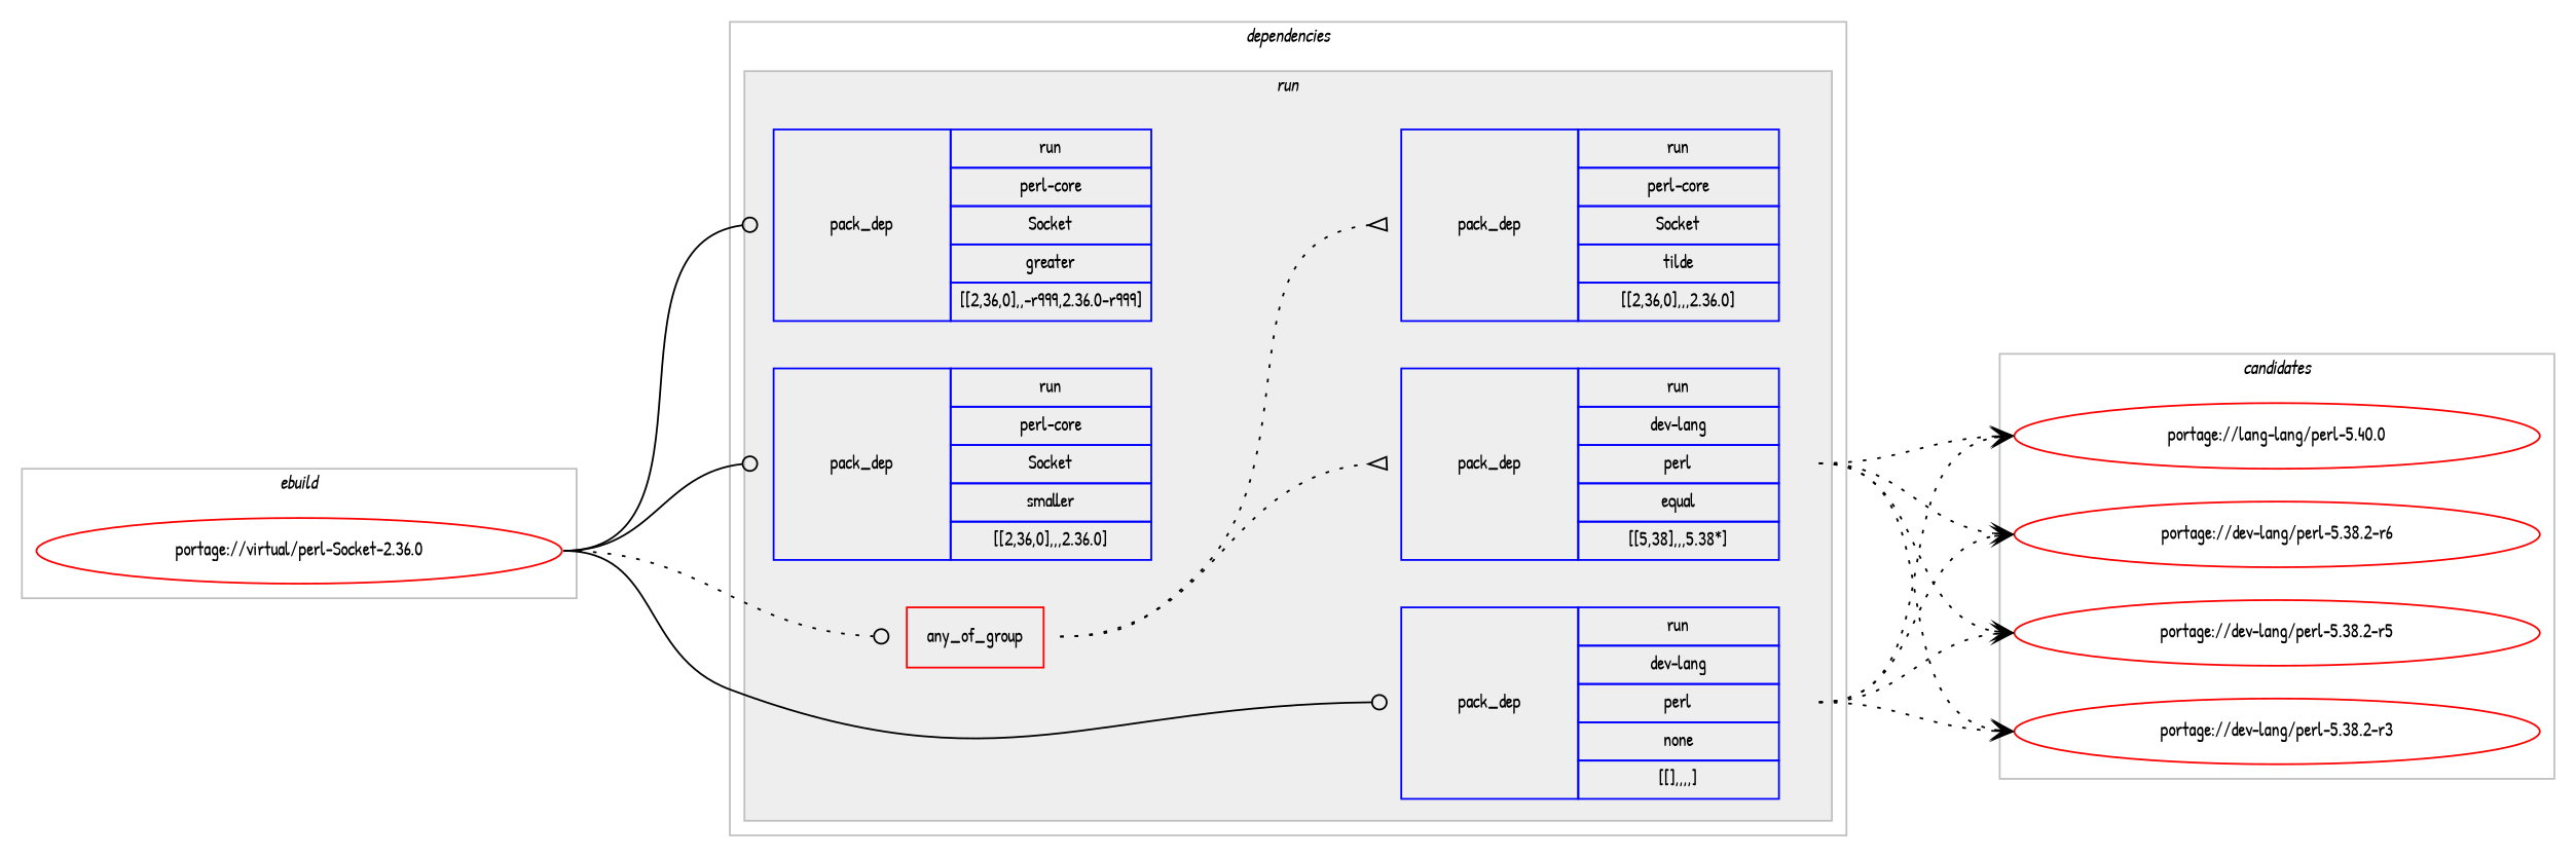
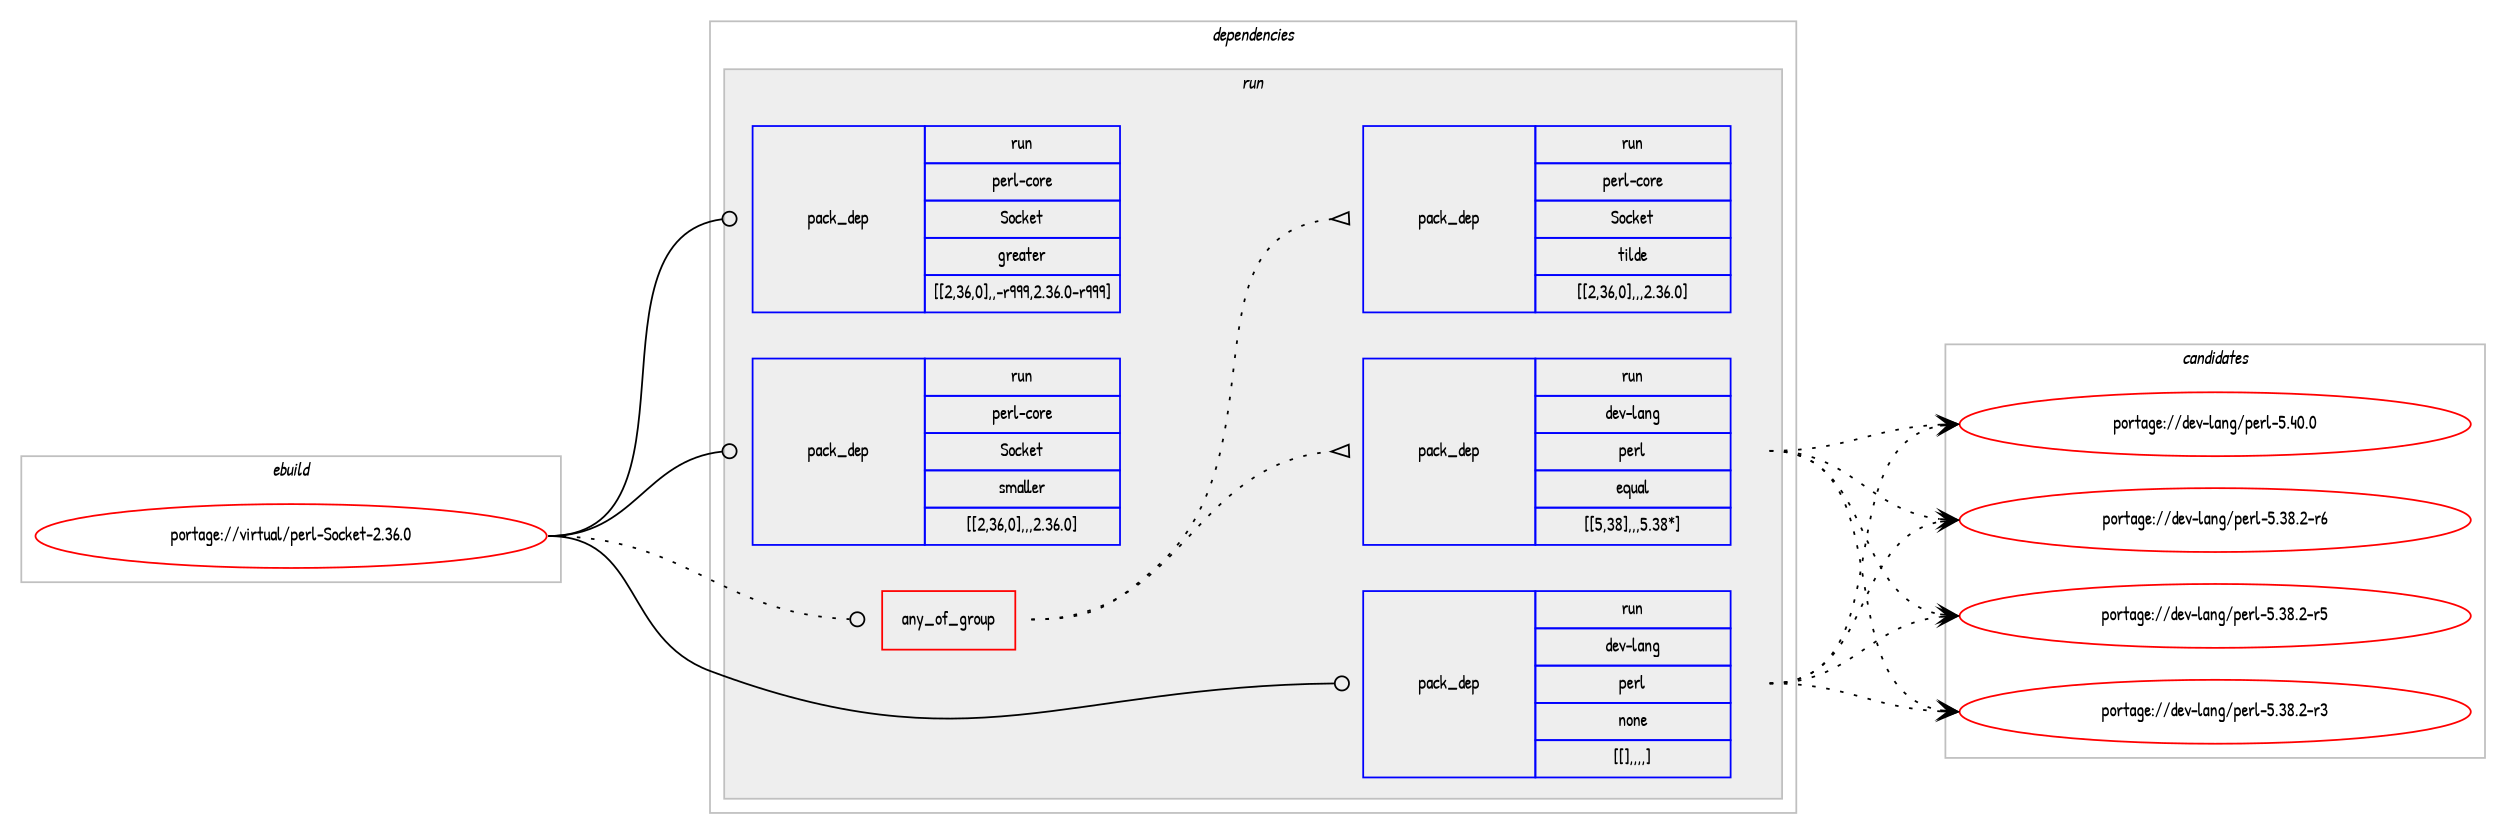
  digraph {
    compound=true
    concentrate=true
    fontname="Patrick Hand"
    fontsize=10
    newrank=true
    rankdir=LR
    ranksep=1.5
    node [color=red fontname="Patrick Hand" fontsize=10 shape=none]
    edge [arrowhead=vee fontname="Patrick Hand" headport=w style=dotted tailport=e weight=100]
    n1 [label="portage://virtual/perl-Socket-2.36.0" width=4 shape=""]
    n2 [color=blue label=<<TABLE BORDER="0" CELLBORDER="1" CELLSPACING="0" CELLPADDING="4" WIDTH="220"><TR><TD ROWSPAN="6" CELLPADDING="30">pack_dep</TD></TR><TR><TD WIDTH="110">run</TD></TR><TR><TD>dev-lang</TD></TR><TR><TD>perl</TD></TR><TR><TD>equal</TD></TR><TR><TD>[[5,38],,,5.38*]</TD></TR></TABLE>>]
    n3 [color=blue label=<<TABLE BORDER="0" CELLBORDER="1" CELLSPACING="0" CELLPADDING="4" WIDTH="220"><TR><TD ROWSPAN="6" CELLPADDING="30">pack_dep</TD></TR><TR><TD WIDTH="110">run</TD></TR><TR><TD>perl-core</TD></TR><TR><TD>Socket</TD></TR><TR><TD>tilde</TD></TR><TR><TD>[[2,36,0],,,2.36.0]</TD></TR></TABLE>>]
    n4 [label=<<TABLE BORDER="0" CELLBORDER="1" CELLSPACING="0" CELLPADDING="4"><TR><TD CELLPADDING="10">any_of_group</TD></TR></TABLE>>]
    n5 [color=blue label=<<TABLE BORDER="0" CELLBORDER="1" CELLSPACING="0" CELLPADDING="4" WIDTH="220"><TR><TD ROWSPAN="6" CELLPADDING="30">pack_dep</TD></TR><TR><TD WIDTH="110">run</TD></TR><TR><TD>dev-lang</TD></TR><TR><TD>perl</TD></TR><TR><TD>none</TD></TR><TR><TD>[[],,,,]</TD></TR></TABLE>>]
    n6 [color=blue label=<<TABLE BORDER="0" CELLBORDER="1" CELLSPACING="0" CELLPADDING="4" WIDTH="220"><TR><TD ROWSPAN="6" CELLPADDING="30">pack_dep</TD></TR><TR><TD WIDTH="110">run</TD></TR><TR><TD>perl-core</TD></TR><TR><TD>Socket</TD></TR><TR><TD>greater</TD></TR><TR><TD>[[2,36,0],,-r999,2.36.0-r999]</TD></TR></TABLE>>]
    n7 [color=blue label=<<TABLE BORDER="0" CELLBORDER="1" CELLSPACING="0" CELLPADDING="4" WIDTH="220"><TR><TD ROWSPAN="6" CELLPADDING="30">pack_dep</TD></TR><TR><TD WIDTH="110">run</TD></TR><TR><TD>perl-core</TD></TR><TR><TD>Socket</TD></TR><TR><TD>smaller</TD></TR><TR><TD>[[2,36,0],,,2.36.0]</TD></TR></TABLE>>]
-   n8 [label="portage://lang-lang/perl-5.40.0" width=4 shape=""]
+   n8 [label="portage://dev-lang/perl-5.40.0" width=4 shape=""]
    n9 [label="portage://dev-lang/perl-5.38.2-r6" width=4 shape=""]
    n10 [label="portage://dev-lang/perl-5.38.2-r5" width=4 shape=""]
    n11 [label="portage://dev-lang/perl-5.38.2-r3" width=4 shape=""]
    subgraph cluster_1 {
      color=gray
      label=<<i>ebuild</i>>
      n1
    }
    subgraph cluster_2 {
      color=gray
      label=<<i>dependencies</i>>
      subgraph cluster_3 {
        color=gray
        fillcolor="#eeeeee"
        label=<<i>compile</i>>
        style=filled
      }
      subgraph cluster_4 {
        color=gray
        fillcolor="#eeeeee"
        label=<<i>compile and run</i>>
        style=filled
      }
      subgraph cluster_5 {
        color=gray
        fillcolor="#eeeeee"
        label=<<i>run</i>>
        style=filled
        subgraph sub_6 {
          color=gray
          fillcolor="#eeeeee"
          label=<<i>run</i>>
          style=filled
          n4
          subgraph sub_7 {
            color=gray
            fillcolor="#eeeeee"
            label=<<i>run</i>>
            style=filled
            n2
          }
          subgraph sub_8 {
            color=gray
            fillcolor="#eeeeee"
            label=<<i>run</i>>
            style=filled
            n3
          }
        }
        subgraph sub_9 {
          color=gray
          fillcolor="#eeeeee"
          label=<<i>run</i>>
          style=filled
          n5
        }
        subgraph sub_10 {
          color=gray
          fillcolor="#eeeeee"
          label=<<i>run</i>>
          style=filled
          n6
        }
        subgraph sub_11 {
          color=gray
          fillcolor="#eeeeee"
          label=<<i>run</i>>
          style=filled
          n7
        }
      }
    }
    subgraph cluster_12 {
      color=gray
      label=<<i>candidates</i>>
      rank=same
      subgraph sub_13 {
        color=black
        label=<<i>candidates</i>>
        nodesep=1
        rank=same
        n8
        n9
        n10
        n11
      }
      subgraph sub_14 {
        color=black
        label=<<i>candidates</i>>
        nodesep=1
        rank=same
      }
      subgraph sub_15 {
        color=black
        label=<<i>candidates</i>>
        nodesep=1
        rank=same
        n8
        n9
        n10
        n11
      }
      subgraph sub_16 {
        color=black
        label=<<i>candidates</i>>
        nodesep=1
        rank=same
      }
      subgraph sub_17 {
        color=black
        label=<<i>candidates</i>>
        nodesep=1
        rank=same
      }
    }
    n1 -> n4 [arrowhead=odot weight=20]
    n1 -> n5 [arrowhead=odot style=solid weight=20]
    n1 -> n6 [arrowhead=odot style=solid weight=20]
    n1 -> n7 [arrowhead=odot style=solid weight=20]
    n2 -> n8
    n2 -> n9
    n2 -> n10
    n2 -> n11
    n4 -> n2 [arrowhead=oinv weight=20]
    n4 -> n3 [arrowhead=oinv weight=20]
    n5 -> n8
    n5 -> n9
    n5 -> n10
    n5 -> n11
  }
